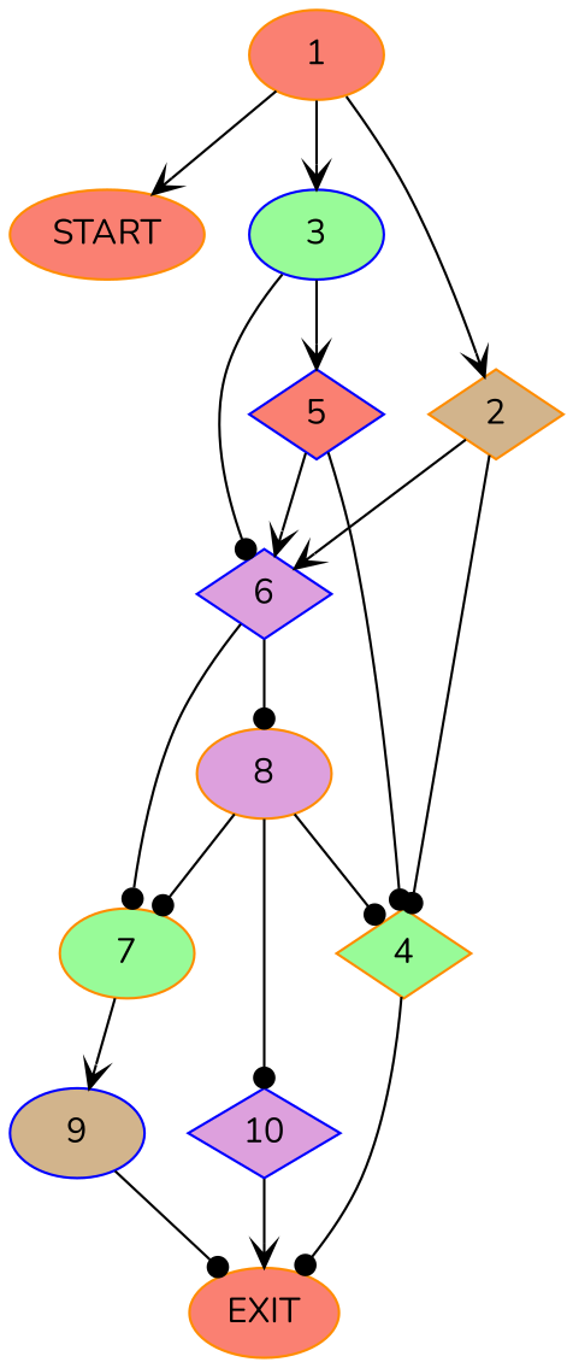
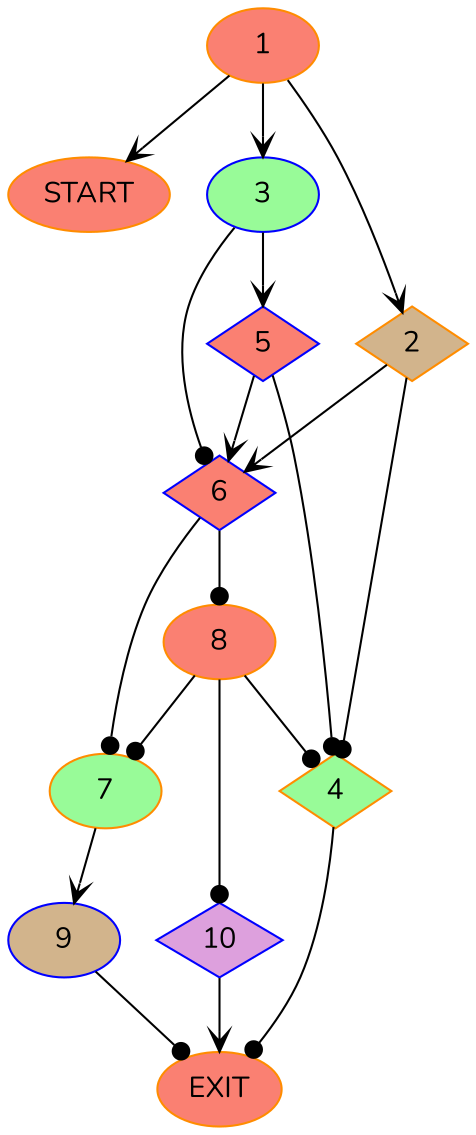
  digraph {
    fontname=Nunito
    node [color=darkorange fillcolor=salmon fontname=Nunito shape=ellipse style=filled]
    edge [arrowhead=dot fontname=Nunito]
    n1 [label=START]
    1
    2 [fillcolor=tan shape=diamond]
    3 [color=blue fillcolor=palegreen]
    n5 [label=EXIT]
    4 [fillcolor=palegreen shape=diamond]
-   6 [color=blue fillcolor=plum shape=diamond]
+   6 [color=blue shape=diamond]
    5 [color=blue shape=diamond]
    7 [fillcolor=palegreen]
-   8 [fillcolor=plum]
+   8
    9 [color=blue fillcolor=tan]
    10 [color=blue fillcolor=plum shape=diamond]
    1 -> n1 [arrowhead=vee]
    1 -> 2 [arrowhead=vee]
    1 -> 3 [arrowhead=vee]
    2 -> 4
    2 -> 6 [arrowhead=vee]
    3 -> 6
    3 -> 5 [arrowhead=vee]
    4 -> n5
    6 -> 7
    6 -> 8
    5 -> 4
    5 -> 6 [arrowhead=vee]
    7 -> 9 [arrowhead=vee]
    8 -> 4
    8 -> 7
    8 -> 10
    9 -> n5
    10 -> n5 [arrowhead=vee]
  }
